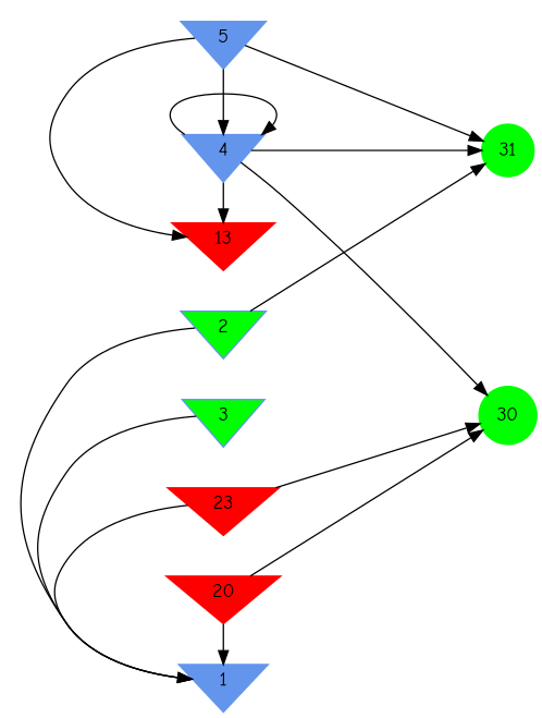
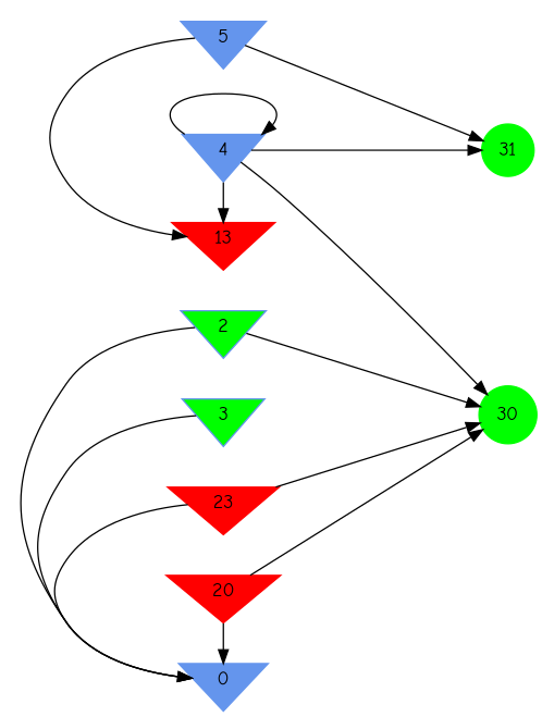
  digraph {
    fontname="Comic Neue"
    rankdir=LR
    ranksep=2.0
    node [color=cornflowerblue fontname="Comic Neue" shape=invtriangle style=filled]
    edge [fontname="Comic Neue"]
-   0 [label=1]
+   0
    2 [fillcolor=green]
    3 [fillcolor=green]
    4
    5
    13 [color=red]
    20 [color=red]
    23 [color=red]
    30 [color=green shape=circle]
    31 [color=green shape=circle]
    subgraph sub_1 {
      rank=same
      0
      2
      3
      4
      5
      13
      20
      23
    }
    subgraph sub_2 {
      rank=same
    }
    subgraph sub_3 {
      rank=same
      30
      31
    }
    2 -> 0
-   2 -> 31
+   2 -> 30
    3 -> 0
    4 -> 4
    4 -> 13
    4 -> 30
    4 -> 31
-   5 -> 4
    5 -> 13
    5 -> 31
    20 -> 0
    20 -> 30
    23 -> 0
    23 -> 30
  }
